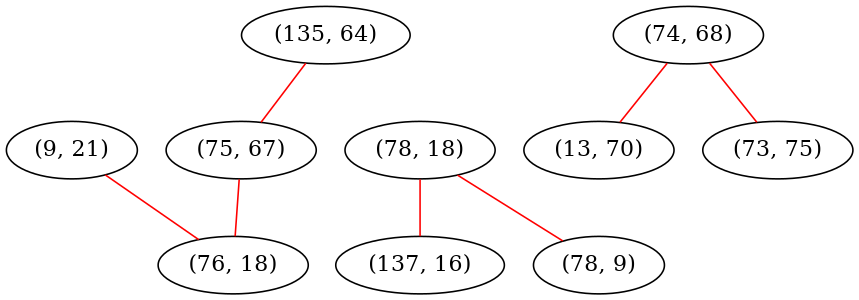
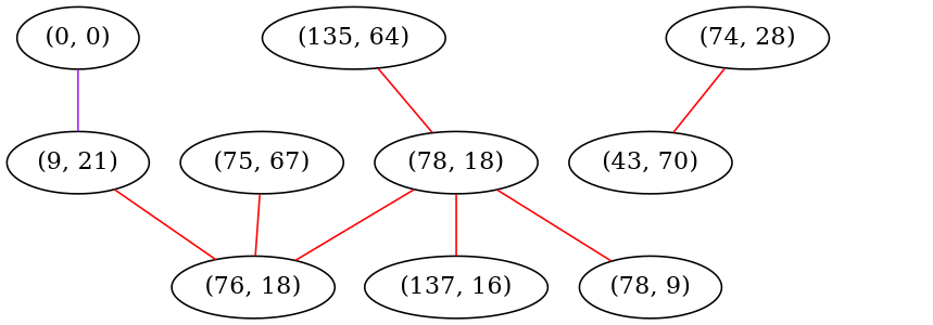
  graph {
    edge [color=red weight=1]
+   "(0, 0)"
    "(9, 21)"
    "(76, 18)"
    "(135, 64)"
    "(75, 67)"
-   "(74, 68)"
-   "(13, 70)"
-   "(73, 75)"
+   "(74, 68)" [label="(74, 28)"]
+   "(13, 70)" [label="(43, 70)"]
    "(78, 18)"
    "(137, 16)"
    "(78, 9)"
+   "(0, 0)" -- "(9, 21)" [color=purple weight=4]
    "(9, 21)" -- "(76, 18)"
-   "(135, 64)" -- "(75, 67)"
+   "(135, 64)" -- "(78, 18)"
    "(75, 67)" -- "(76, 18)"
    "(74, 68)" -- "(13, 70)"
-   "(74, 68)" -- "(73, 75)"
+   "(78, 18)" -- "(76, 18)"
    "(78, 18)" -- "(137, 16)"
    "(78, 18)" -- "(78, 9)"
  }
